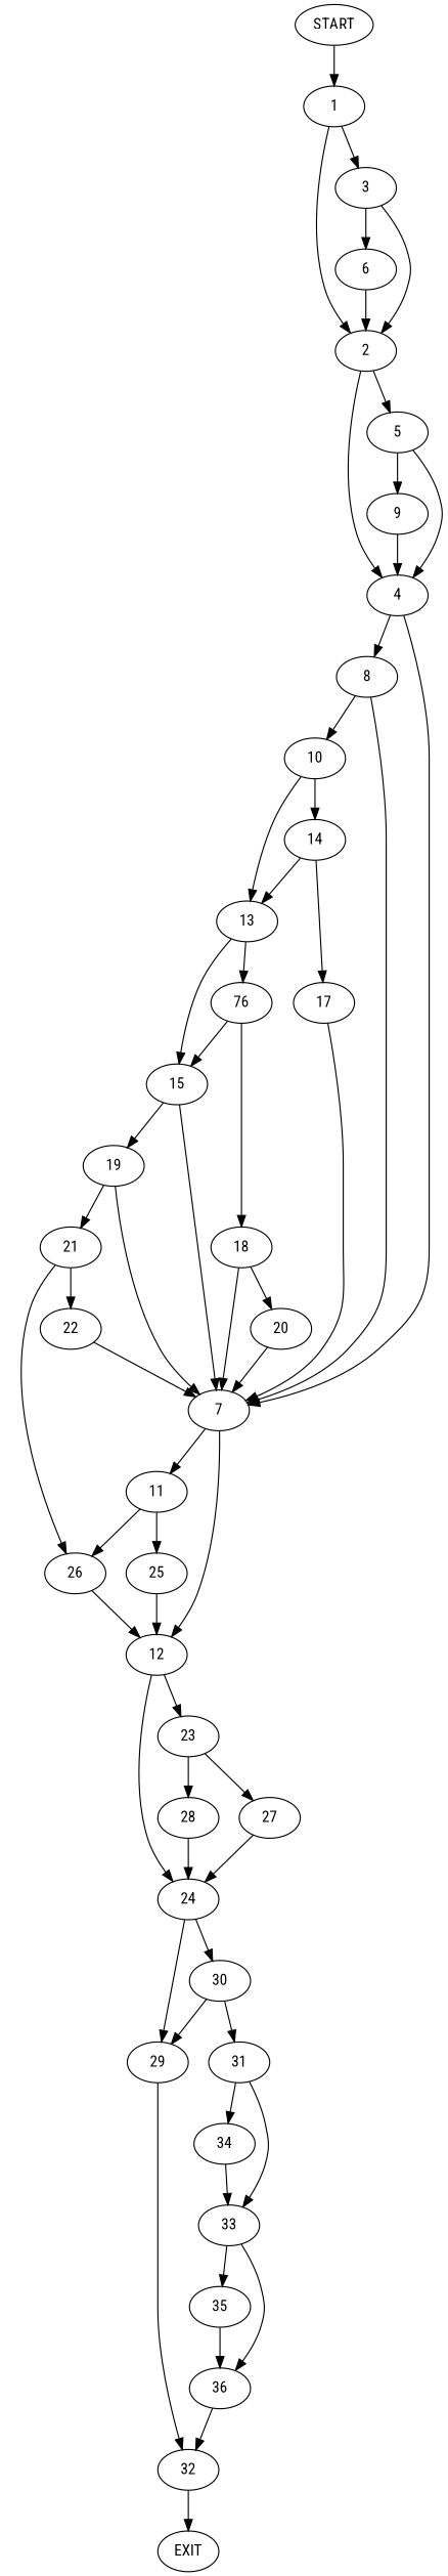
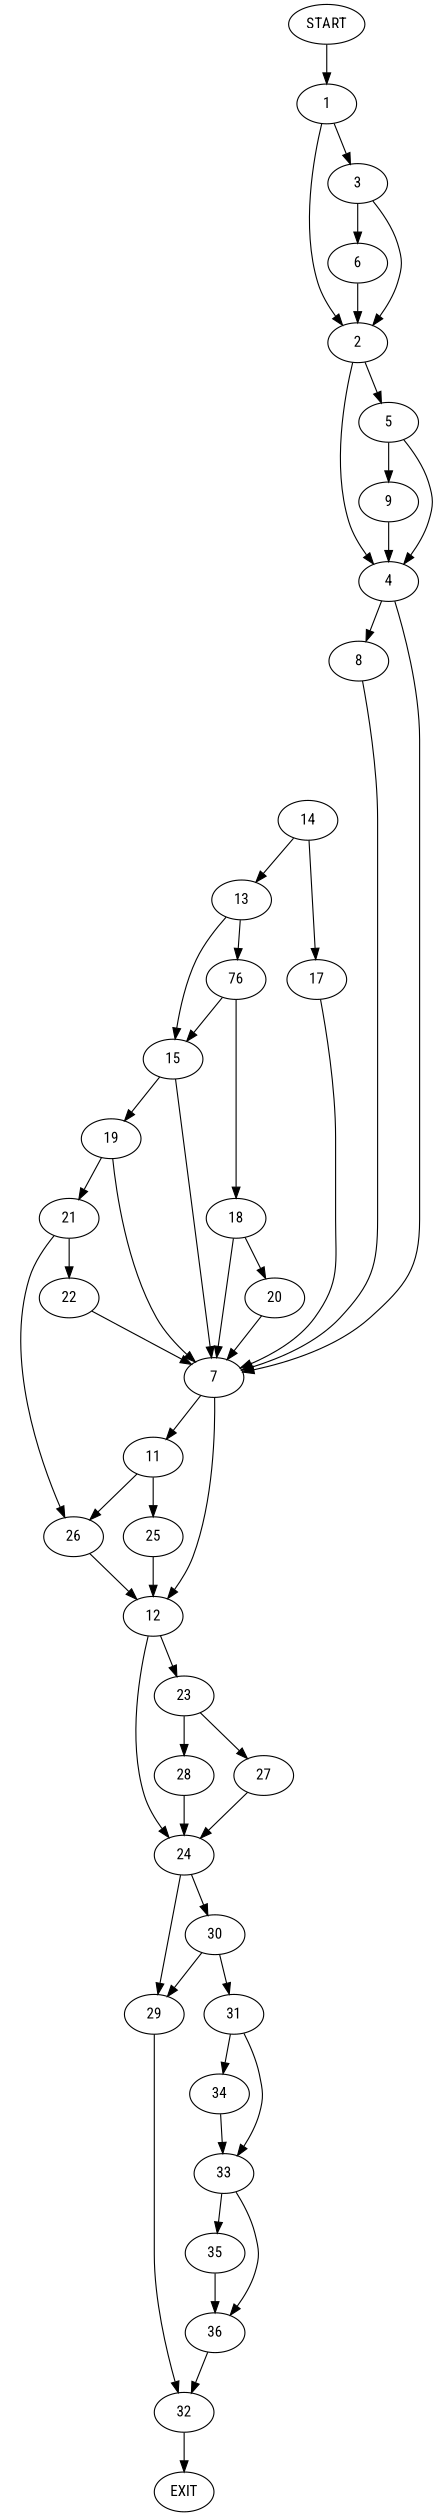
  digraph {
    fontname="Roboto Condensed"
    node [fontname="Roboto Condensed"]
    edge [fontname="Roboto Condensed"]
    n1 [label=START]
    1
    2
    3
    n5 [label=EXIT]
    4
    5
    6
    7
    8
    9
    11
    12
-   10
    25
    26
    23
    24
    13
    14
    15
    n22 [label=76]
    17
    27
    28
    29
    30
    19
    18
    21
    20
    22
    32
    31
    33
    34
    35
    36
    n1 -> 1
    1 -> 2
    1 -> 3
    2 -> 4
    2 -> 5
    3 -> 2
    3 -> 6
    4 -> 7
    4 -> 8
    5 -> 4
    5 -> 9
    6 -> 2
    7 -> 11
    7 -> 12
    8 -> 7
-   8 -> 10
    9 -> 4
    11 -> 25
    11 -> 26
    12 -> 23
    12 -> 24
-   10 -> 13
-   10 -> 14
    25 -> 12
    26 -> 12
    23 -> 27
    23 -> 28
    24 -> 29
    24 -> 30
    13 -> 15
    13 -> n22
    14 -> 13
    14 -> 17
    15 -> 7
    15 -> 19
    n22 -> 15
    n22 -> 18
    17 -> 7
    27 -> 24
    28 -> 24
    29 -> 32
    30 -> 29
    30 -> 31
    19 -> 7
    19 -> 21
    18 -> 7
    18 -> 20
    21 -> 26
    21 -> 22
    20 -> 7
    22 -> 7
    32 -> n5
    31 -> 33
    31 -> 34
    33 -> 35
    33 -> 36
    34 -> 33
    35 -> 36
    36 -> 32
  }
